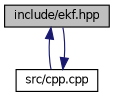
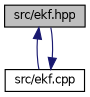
  digraph {
    node [color=black fontname=Helvetica fontsize=10 shape=record style=filled]
    edge [color=midnightblue dir=back fontname=Helvetica fontsize=10 labelfontname=Helvetica labelfontsize=10 style=solid]
-   n1 [fillcolor=grey75 fontcolor=black height=0.2 label="include/ekf.hpp" width=0.4]
-   n2 [fillcolor=white height=0.2 label="src/cpp.cpp" width=0.4]
+   n1 [fillcolor=grey75 fontcolor=black height=0.2 label="src/ekf.hpp" width=0.4]
+   n2 [fillcolor=white height=0.2 label="src/ekf.cpp" width=0.4]
    n1 -> n2
    n2 -> n1
  }
